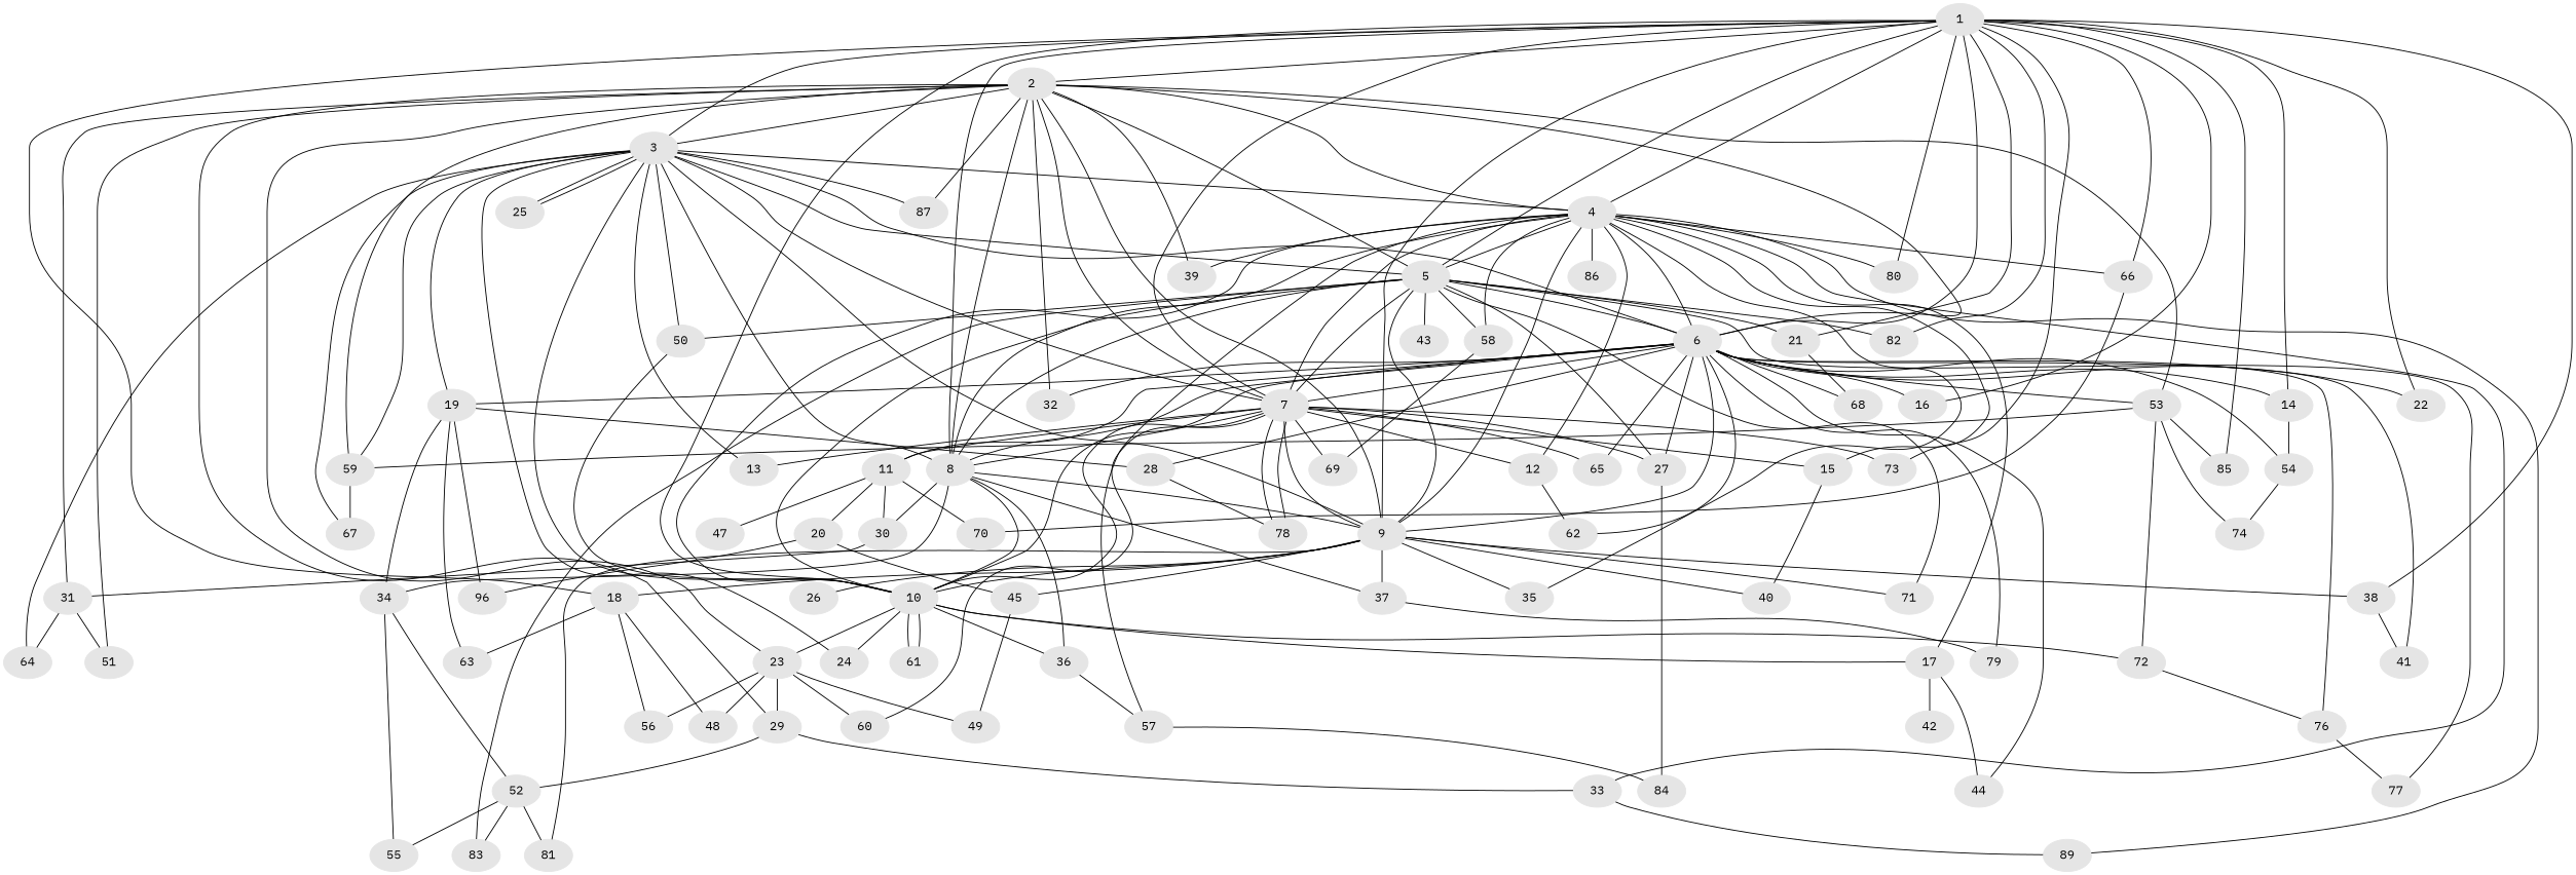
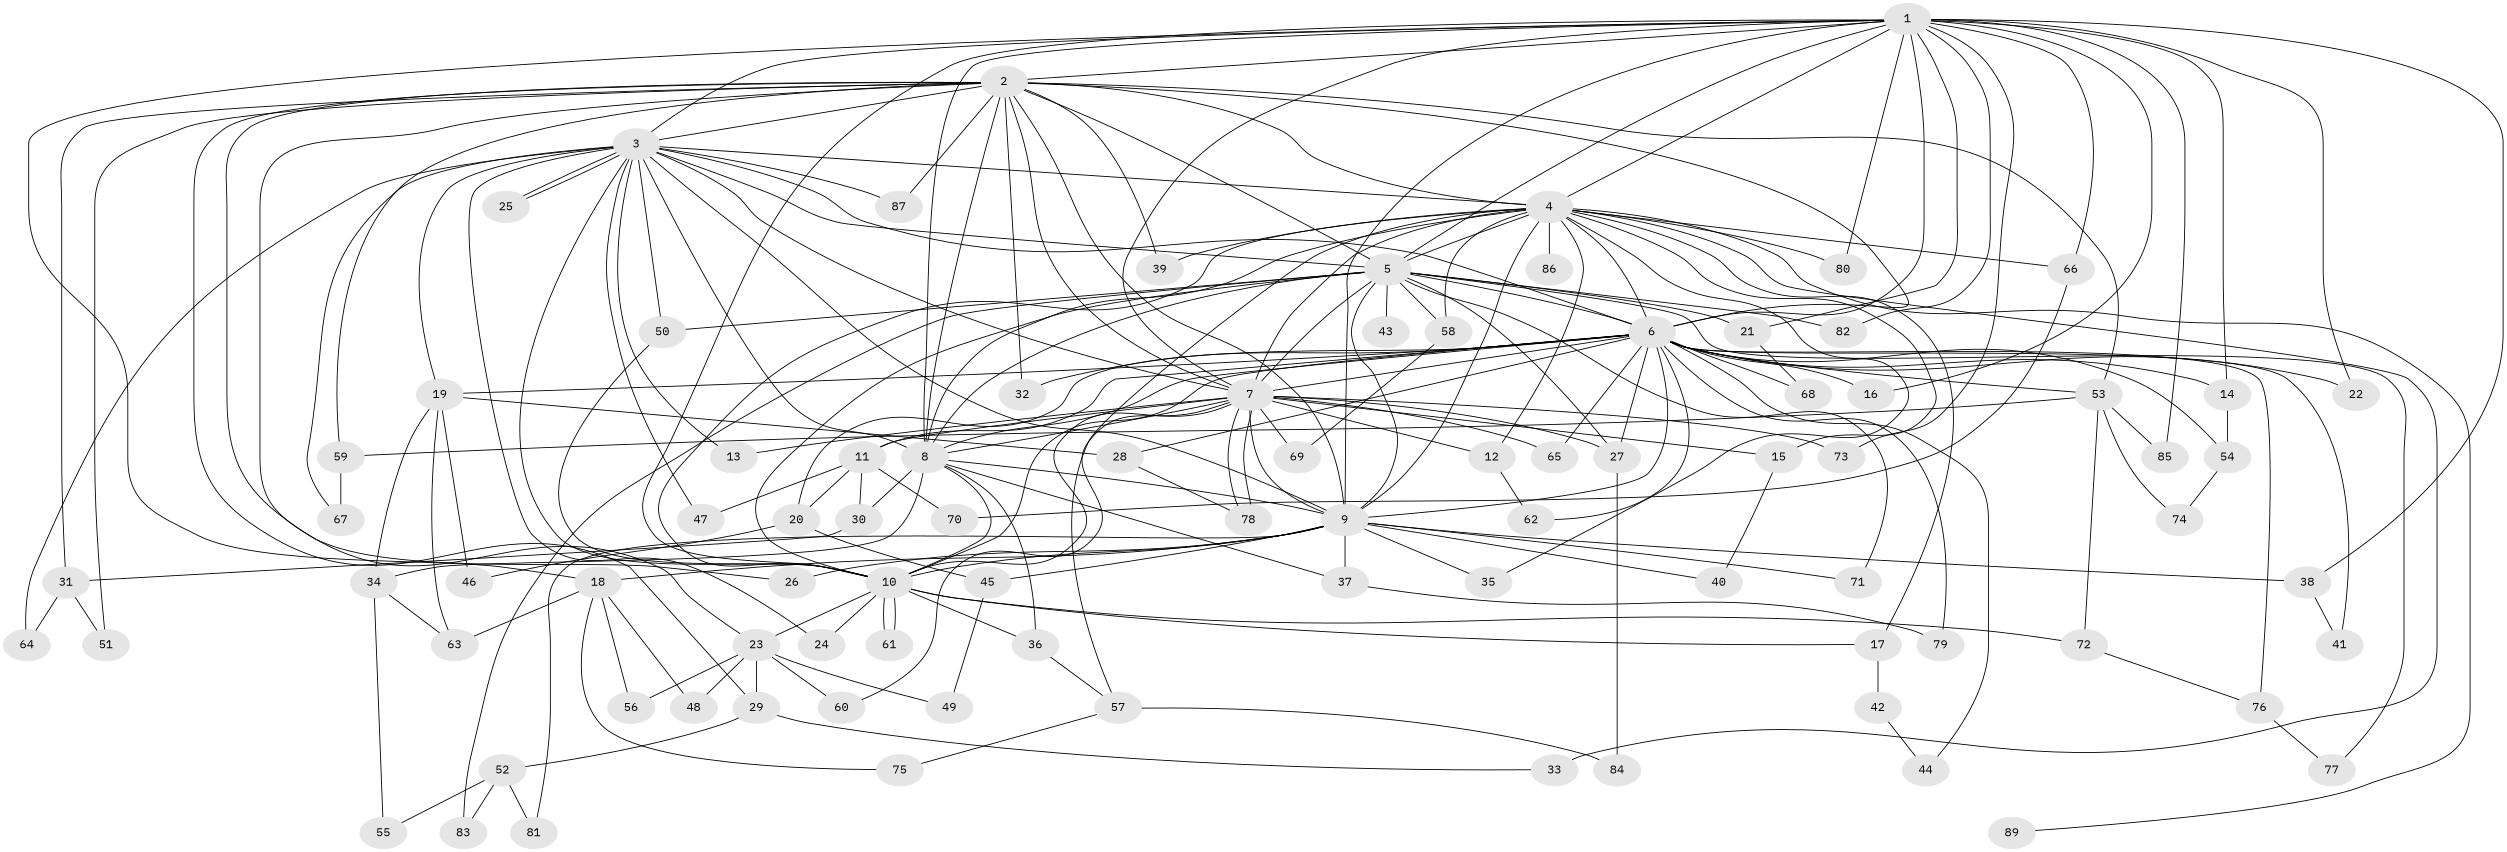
  graph {
    fontname="IBM Plex Mono"
    node [color=gray90 fontname="IBM Plex Mono" style=filled]
    edge [fontname="IBM Plex Mono"]
    1
    2
    3
    4
    5
    6
    7
    8
    9
    10
    14
    16
    18
    21
    22
    38
    66
    73
    80
    82
    85
    23
    26
    29
    31
    32
    39
    51
    53
    59
    87
    13
    19
    24
    25
    47
    50
    64
    67
    12
    15
    17
    33
    35
    57
    58
    86
    89
    27
    43
    71
    77
    83
    11
    20
    28
    41
    44
    54
    62
    65
    68
    76
    79
    60
    69
    78
    30
    34
    36
    37
    40
    45
    81
    61
    72
    48
    56
    63
+   75
    70
    49
    52
    74
-   46 [label=96]
+   46
    42
    84
    55
    1 -- 2
    1 -- 3
    1 -- 4
    1 -- 5
    1 -- 6
    1 -- 7
    1 -- 8
    1 -- 9
    1 -- 10
    1 -- 14
    1 -- 16
    1 -- 18
    1 -- 21
    1 -- 22
    1 -- 38
    1 -- 66
    1 -- 73
    1 -- 80
    1 -- 82
    1 -- 85
    2 -- 3
    2 -- 4
    2 -- 5
    2 -- 6
    2 -- 7
    2 -- 8
    2 -- 9
    2 -- 23
+   2 -- 26
    2 -- 29
    2 -- 31
    2 -- 32
    2 -- 39
    2 -- 51
    2 -- 53
    2 -- 59
    2 -- 87
    3 -- 4
    3 -- 5
    3 -- 6
    3 -- 7
    3 -- 8
    3 -- 9
    3 -- 10
    3 -- 87
    3 -- 13
    3 -- 19
    3 -- 24
    3 -- 25
    3 -- 25
-   3 -- 59
+   3 -- 47
    3 -- 50
    3 -- 64
    3 -- 67
    4 -- 5
    4 -- 6
    4 -- 7
    4 -- 8
    4 -- 9
    4 -- 10
    4 -- 66
    4 -- 80
    4 -- 39
    4 -- 12
    4 -- 15
    4 -- 17
    4 -- 33
    4 -- 35
    4 -- 57
    4 -- 58
    4 -- 86
    4 -- 89
    5 -- 6
    5 -- 7
    5 -- 8
    5 -- 9
    5 -- 10
    5 -- 21
    5 -- 82
    5 -- 50
    5 -- 58
    5 -- 27
    5 -- 43
    5 -- 71
    5 -- 77
    5 -- 83
    6 -- 7
    6 -- 8
    6 -- 9
    6 -- 10
    6 -- 14
    6 -- 16
    6 -- 22
    6 -- 32
    6 -- 53
    6 -- 19
    6 -- 27
    6 -- 11
+   6 -- 20
    6 -- 28
    6 -- 41
    6 -- 44
    6 -- 54
    6 -- 62
    6 -- 65
    6 -- 68
    6 -- 76
    6 -- 79
    7 -- 8
    7 -- 9
    7 -- 10
    7 -- 73
    7 -- 13
    7 -- 12
    7 -- 15
    7 -- 27
    7 -- 11
    7 -- 65
    7 -- 60
    7 -- 69
    7 -- 78
    7 -- 78
    8 -- 9
    8 -- 10
    8 -- 30
    8 -- 34
    8 -- 36
    8 -- 37
    9 -- 10
    9 -- 18
    9 -- 38
    9 -- 26
    9 -- 35
    9 -- 71
    9 -- 37
    9 -- 40
    9 -- 45
    9 -- 81
    10 -- 23
    10 -- 24
    10 -- 17
    10 -- 36
    10 -- 61
    10 -- 61
    10 -- 72
    14 -- 54
    18 -- 48
    18 -- 56
    18 -- 63
+   18 -- 75
    21 -- 68
    38 -- 41
    66 -- 70
    23 -- 29
    23 -- 60
    23 -- 48
    23 -- 56
    23 -- 49
    29 -- 33
    29 -- 52
    31 -- 51
    31 -- 64
    53 -- 85
    53 -- 59
    53 -- 72
    53 -- 74
    59 -- 67
    19 -- 28
    19 -- 34
    19 -- 63
    19 -- 46
    50 -- 10
    12 -- 62
    15 -- 40
    17 -- 42
-   33 -- 89
+   57 -- 75
    57 -- 84
    58 -- 69
    27 -- 84
    11 -- 47
    11 -- 20
    11 -- 30
    11 -- 70
    20 -- 45
    20 -- 46
    28 -- 78
    54 -- 74
    76 -- 77
    30 -- 31
-   34 -- 52
+   34 -- 63
    34 -- 55
    36 -- 57
    37 -- 79
    45 -- 49
    72 -- 76
    52 -- 83
    52 -- 81
    52 -- 55
-   17 -- 44
+   42 -- 44
  }
